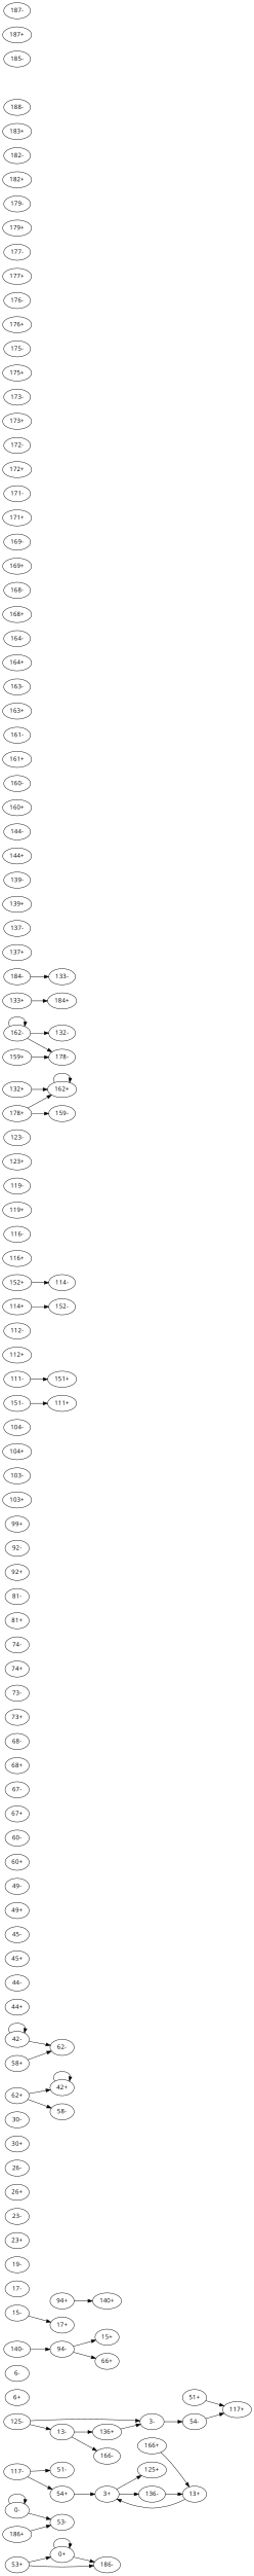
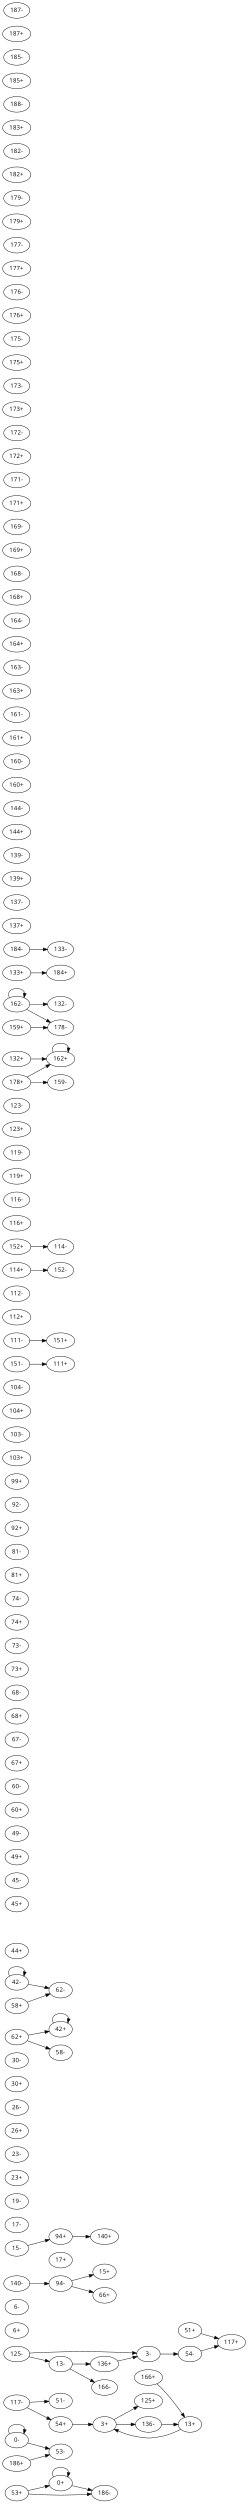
  digraph {
    fontname="Open Sans"
    k=43
    rankdir=LR
    node [C=120 fontname="Open Sans" l=46]
    edge [d=-42 fontname="Open Sans"]
    "0+"
    "186-" [C=290762 l=21623]
    "0-"
    "53-" [C=111 l=64]
    "3+" [C=303 l=54]
    "125+" [C=18207 l=1619]
    "136-" [C=5911 l=549]
    "13+" [C=3489 l=376]
    "3-" [C=303 l=54]
    "54-" [C=8435 l=635]
    "13-" [C=3489 l=376]
    "136+" [C=5911 l=549]
    "166-" [C=76031 l=5746]
    "117+" [C=1551 l=170]
    "6+" [C=19226 l=1607]
    "6-" [C=19226 l=1607]
    "15+" [C=19021 l=1571]
    "15-" [C=19021 l=1571]
    "94+" [C=60 l=44]
    "140+" [C=6907 l=670]
    "17+" [C=15474 l=1254]
    "17-" [C=15474 l=1254]
    "19-" [C=485 l=107]
    "23+" [C=1732 l=234]
    "23-" [C=1732 l=234]
    "26+" [C=482 l=120]
    "26-" [C=482 l=120]
    "30+" [C=1299 l=312]
    "30-" [C=1299 l=312]
    "42+" [C=25 l=43]
    "42-" [C=25 l=43]
    "62-" [C=4884 l=435]
    "44+" [C=597 l=133]
-   "44-" [C=597 l=133]
    "45+" [C=463 l=111]
    "45-" [C=463 l=111]
    "49+" [C=1874 l=233]
    "49-" [C=1874 l=233]
    "51+" [C=16126 l=1385]
    "51-" [C=16126 l=1385]
    "53+" [C=111 l=64]
    "54+" [C=8435 l=635]
    "58+" [C=17426 l=1456]
    "58-" [C=17426 l=1456]
    "60+" [C=631 l=149]
    "60-" [C=631 l=149]
    "62+" [C=4884 l=435]
    "66+" [C=4354 l=484]
    "67+" [C=713 l=114]
    "67-" [C=713 l=114]
    "68+" [C=2811 l=322]
    "68-" [C=2811 l=322]
    "73+" [C=924 l=129]
    "73-" [C=924 l=129]
    "74+" [C=21589 l=1834]
    "74-" [C=21589 l=1834]
    "81+" [C=1178 l=183]
    "81-" [C=1178 l=183]
    "92+" [C=16987 l=1442]
    "92-" [C=16987 l=1442]
    "94-" [C=60 l=44]
    "99+" [C=33921 l=2556]
    "103+" [C=18442 l=1815]
    "103-" [C=18442 l=1815]
    "104+" [C=616 l=116]
    "104-" [C=616 l=116]
    "111+" [C=700 l=113]
    "111-" [C=700 l=113]
    "151+" [C=26668 l=2048]
    "112+" [C=1398 l=239]
    "112-" [C=1398 l=239]
    "114+" [C=1547 l=193]
    "152-" [C=1474 l=230]
    "114-" [C=1547 l=193]
    "116+" [C=4682 l=399]
    "116-" [C=4682 l=399]
    "117-" [C=1551 l=170]
    "119+" [C=6535 l=676]
    "119-" [C=6535 l=676]
    "123+" [C=4769 l=459]
    "123-" [C=4769 l=459]
    "125-" [C=18207 l=1619]
    "132+" [C=1151 l=168]
    "162+" [C=121954 l=8756]
    "132-" [C=1151 l=168]
    "133+" [C=356 l=109]
    "184+" [C=87043 l=6260]
    "133-" [C=356 l=109]
    "137+" [C=996 l=184]
    "137-" [C=996 l=184]
    "139+" [C=1189 l=251]
    "139-" [C=1189 l=251]
    "140-" [C=6907 l=670]
    "144+" [C=94964 l=7750]
    "144-" [C=94964 l=7750]
    "151-" [C=26668 l=2048]
    "152+" [C=1474 l=230]
    "159+" [C=29381 l=2401]
    "178-" [C=48400 l=3731]
    "159-" [C=29381 l=2401]
    "160+" [C=45268 l=4009]
    "160-" [C=45268 l=4009]
    "161+" [C=54663 l=4536]
    "161-" [C=54663 l=4536]
    "162-" [C=121954 l=8756]
    "163+" [C=79258 l=6492]
    "163-" [C=79258 l=6492]
    "164+" [C=81039 l=6128]
    "164-" [C=81039 l=6128]
    "166+" [C=76031 l=5746]
    "168+" [C=127456 l=10711]
    "168-" [C=127456 l=10711]
    "169+" [C=34250 l=2257]
    "169-" [C=34250 l=2257]
    "171+" [C=64457 l=4885]
    "171-" [C=64457 l=4885]
    "172+" [C=33285 l=2607]
    "172-" [C=33285 l=2607]
    "173+" [C=36619 l=2882]
    "173-" [C=36619 l=2882]
    "175+" [C=57660 l=3944]
    "175-" [C=57660 l=3944]
    "176+" [C=235583 l=18824]
    "176-" [C=235583 l=18824]
    "177+" [C=43479 l=3786]
    "177-" [C=43479 l=3786]
    "178+" [C=48400 l=3731]
    "179+" [C=57260 l=4853]
    "179-" [C=57260 l=4853]
    "182+" [C=62885 l=4859]
    "182-" [C=62885 l=4859]
    "183+" [C=32855 l=2537]
    n133 [C=32855 l=2537 label="188-"]
    "184-" [C=87043 l=6260]
+   "185+" [C=289136 l=23586]
    "185-" [C=289136 l=23586]
    "186+" [C=290762 l=21623]
    "187+" [C=267346 l=21058]
    "187-" [C=267346 l=21058]
    "0+" -> "0+"
    "0+" -> "186-"
    "0-" -> "0-"
    "0-" -> "53-"
    "3+" -> "125+"
    "3+" -> "136-"
    "136-" -> "13+"
    "13+" -> "3+"
    "3-" -> "54-"
    "54-" -> "117+"
    "13-" -> "136+"
    "13-" -> "166-"
    "136+" -> "3-"
-   "15-" -> "17+"
+   "15-" -> "94+"
    "94+" -> "140+"
    "42+" -> "42+" [d=-41]
    "42-" -> "42-" [d=-41]
    "42-" -> "62-" [d=-32]
    "51+" -> "117+"
    "53+" -> "0+"
    "53+" -> "186-"
    "54+" -> "3+"
    "58+" -> "62-"
    "62+" -> "42+" [d=-32]
    "62+" -> "58-"
    "94-" -> "15+"
    "94-" -> "66+"
    "111-" -> "151+" [d=-39]
    "114+" -> "152-"
    "117-" -> "51-"
    "117-" -> "54+"
    "125-" -> "3-"
    "125-" -> "13-"
    "132+" -> "162+"
    "162+" -> "162+" [d=-41]
    "133+" -> "184+" [d=-35]
    "140-" -> "94-"
    "151-" -> "111+" [d=-39]
    "152+" -> "114-"
    "159+" -> "178-"
    "162-" -> "132-"
    "162-" -> "178-" [d=-952]
    "162-" -> "162-" [d=-41]
    "166+" -> "13+"
    "178+" -> "162+" [d=-952]
    "178+" -> "159-"
    "184-" -> "133-" [d=-35]
    "186+" -> "53-"
  }
